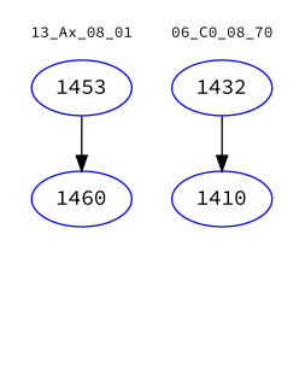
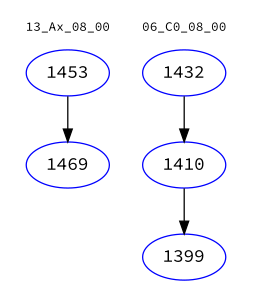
  digraph {
    fontname="Source Code Pro"
    node [color=blue fontname="Source Code Pro"]
    edge [color=black fontname="Source Code Pro"]
    n1 [label=1453]
-   n2 [label=1460]
+   n2 [label=1469]
    n3 [label=1410]
+   n4 [label=1399]
    n5 [label=1432]
    subgraph cluster_1 {
      color=white
      fontsize=10
-     label="13_Ax_08_01"
+     label="13_Ax_08_00"
      n1
      n2
    }
    subgraph cluster_2 {
      color=white
      fontsize=10
-     label="06_C0_08_70"
+     label="06_C0_08_00"
      n3
+     n4
      n5
    }
    n1 -> n2
+   n3 -> n4
    n5 -> n3
  }
